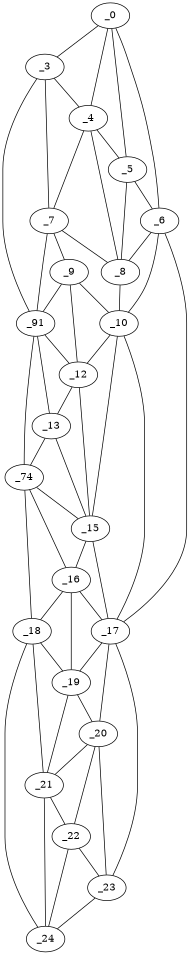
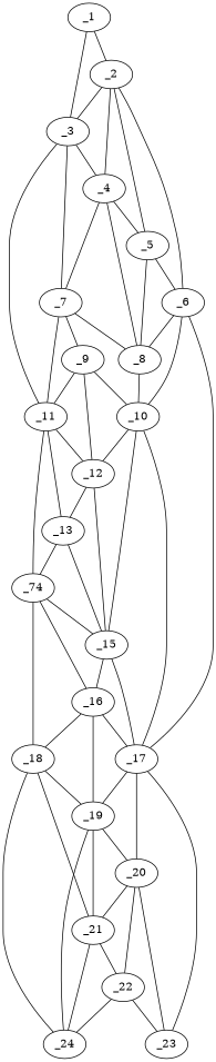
  graph {
    node [x=23 y=72]
    edge [valence=2]
-   _2 [x=11 y=70 label=_0]
+   _1 [x=6 y=62]
+   _2 [x=11 y=70]
    _3 [x=12 y=55]
    _6 [y=71]
    _4 [x=20 y=57]
    _5 [y=67]
    _8 [x=31 y=61]
    _10 [x=39 y=63]
    _17 [x=76]
    _7 [x=27 y=52]
-   _11 [x=45 y=43 label=_91]
+   _11 [x=45 y=43]
    _12 [x=50 y=51]
    _15 [x=62 y=55]
    _19 [x=83 y=52]
    _20 [x=98 y=65]
    _23 [x=117]
    _9 [x=37 y=52]
    _13 [x=53 y=41]
    n19 [label=_74 x=59 y=38]
    _16 [x=71 y=50]
    _18 [x=77 y=41]
    _21 [x=107 y=61]
    _22 [x=112 y=67]
    _24 [x=126]
+   _1 -- _2
+   _1 -- _3 [valence=1]
    _2 -- _3 [valence=1]
    _2 -- _6 [valence=1]
    _2 -- _4
    _2 -- _5
    _3 -- _4
    _3 -- _7 [valence=1]
    _3 -- _11 [valence=1]
    _6 -- _8 [valence=1]
    _6 -- _10
    _6 -- _17 [valence=1]
    _4 -- _5
    _4 -- _8
    _4 -- _7 [valence=1]
    _5 -- _6
    _5 -- _8
    _8 -- _10
    _10 -- _17
    _10 -- _12 [valence=1]
    _10 -- _15
    _17 -- _19
    _17 -- _20 [valence=1]
    _17 -- _23 [valence=1]
    _7 -- _8 [valence=1]
    _7 -- _11
    _7 -- _9
    _11 -- _12 [valence=1]
    _11 -- _13
    _11 -- n19 [valence=1]
    _12 -- _15 [valence=1]
    _12 -- _13
    _15 -- _17 [valence=1]
    _15 -- _16
    _19 -- _20
    _19 -- _21
    _20 -- _23
    _20 -- _21
    _20 -- _22
-   _23 -- _24 [valence=1]
+   _19 -- _24 [valence=1]
    _9 -- _10 [valence=1]
    _9 -- _11
    _9 -- _12
    _13 -- _15
    _13 -- n19
    n19 -- _15
    n19 -- _16
    n19 -- _18 [valence=1]
    _16 -- _17
    _16 -- _19 [valence=1]
    _16 -- _18
    _18 -- _19
    _18 -- _21
    _18 -- _24 [valence=1]
    _21 -- _22
    _21 -- _24 [valence=1]
    _22 -- _23
    _22 -- _24
  }
